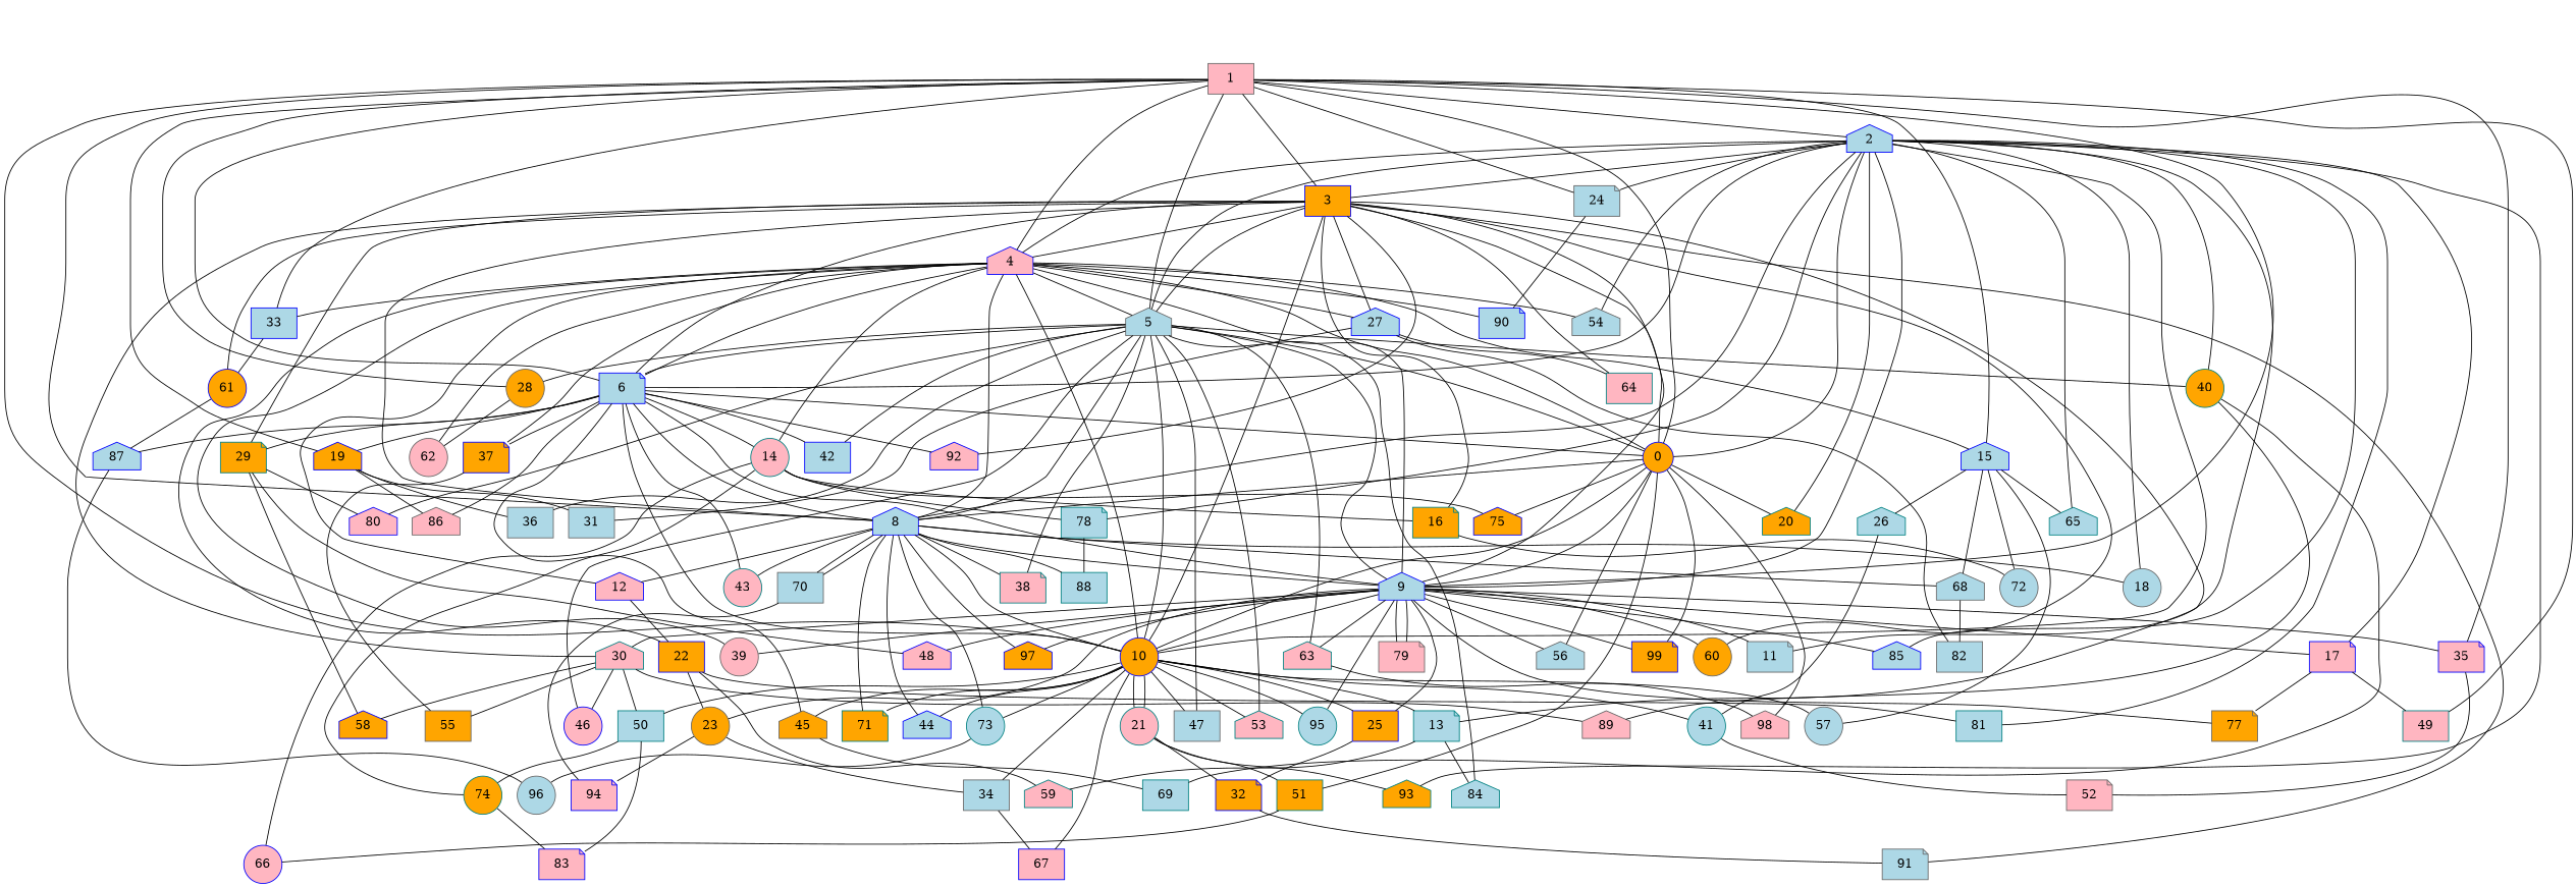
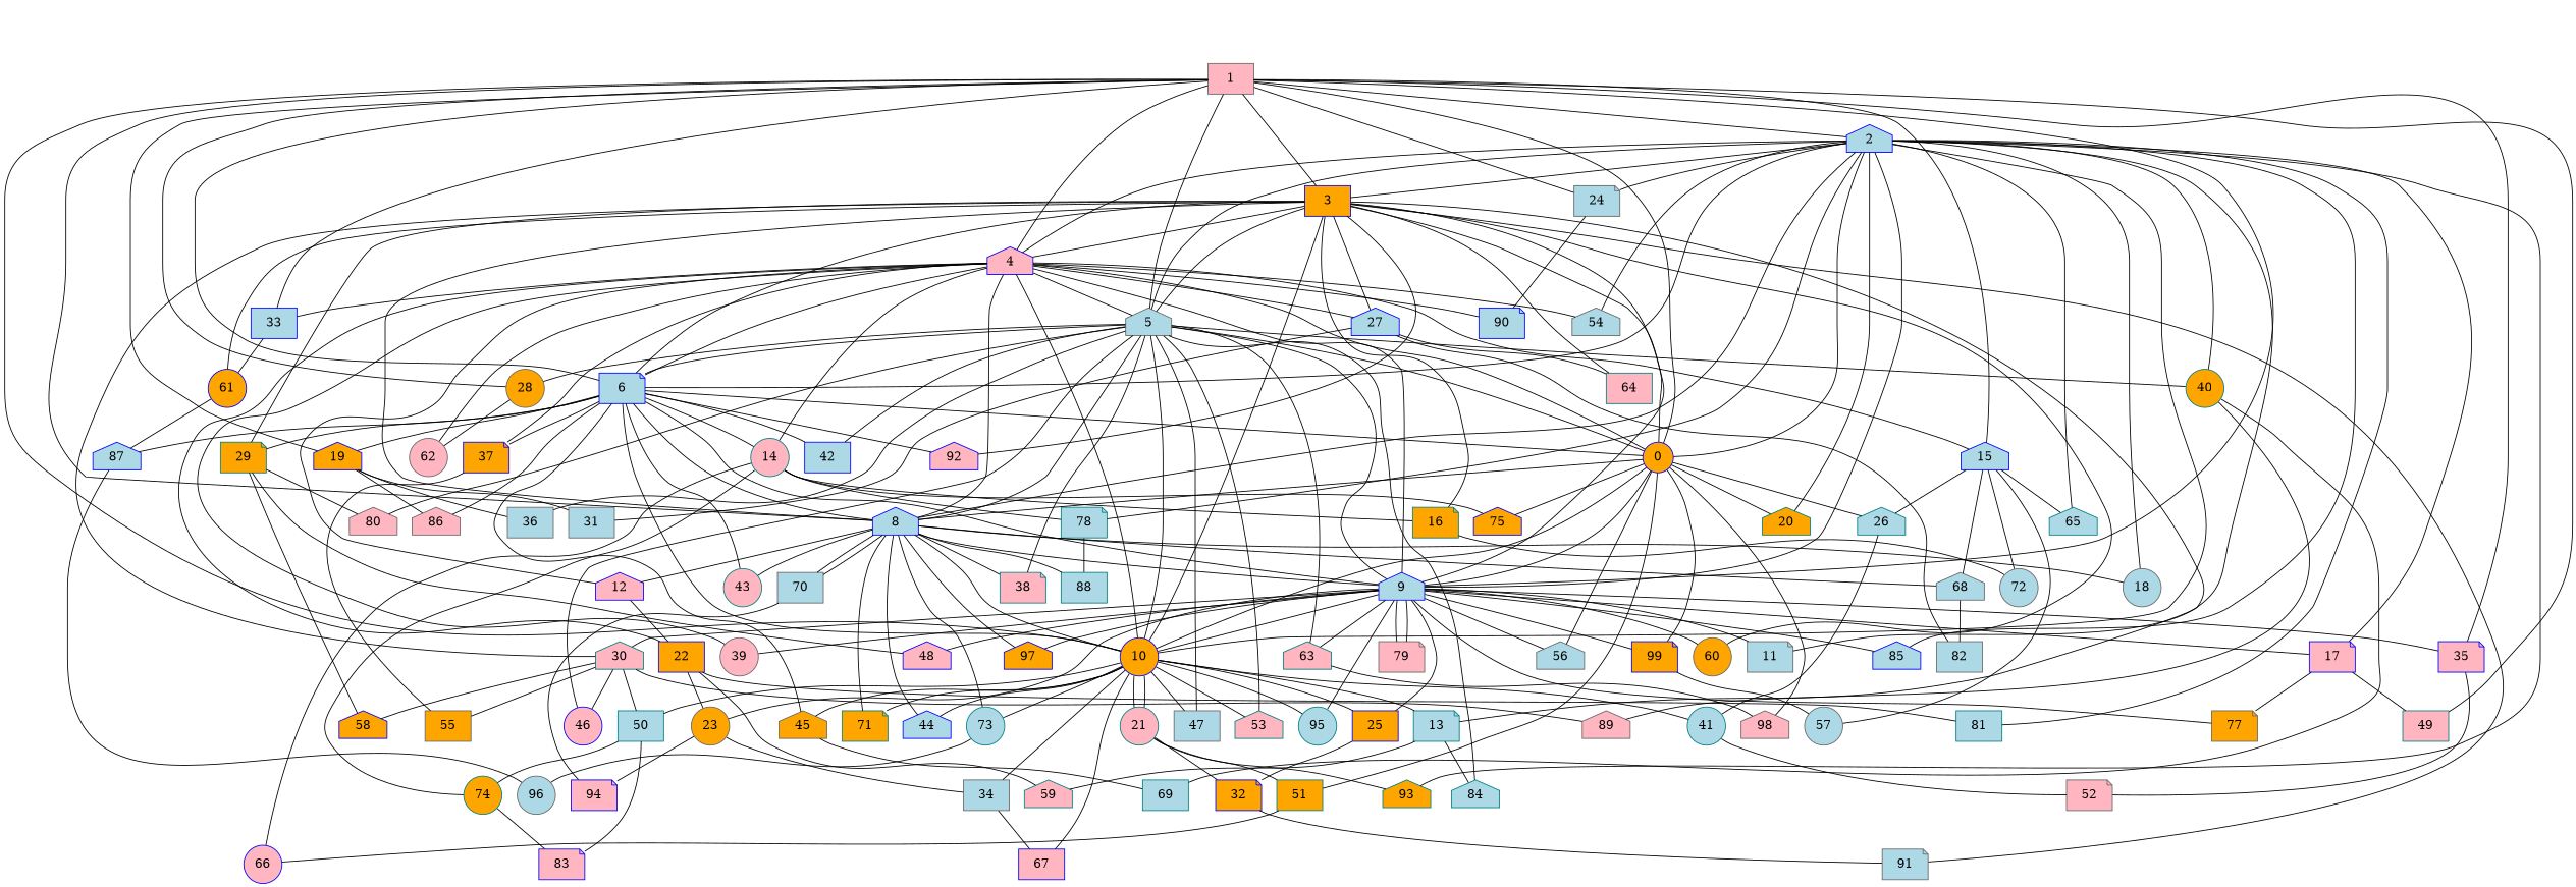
  graph {
    node [color=blue fillcolor=lightblue shape=house style=filled]
    1 [color=gray40 fillcolor=lightpink shape=box]
    2
    3 [fillcolor=orange shape=box]
    4 [fillcolor=lightpink]
    5 [color=gray40]
    6 [shape=note]
    n7 [fillcolor=orange label=0 shape=circle]
    8
    9
    10 [fillcolor=orange shape=circle]
    15
    19 [fillcolor=orange]
    24 [color=gray40 shape=note]
    28 [color=gray40 fillcolor=orange shape=circle]
    33 [shape=box]
    35 [fillcolor=lightpink shape=note]
    49 [color=teal fillcolor=lightpink shape=box]
    11 [color=gray40 shape=note]
    17 [fillcolor=lightpink shape=note]
    18 [color=gray40 shape=circle]
    20 [color=teal fillcolor=orange]
    40 [color=teal fillcolor=orange shape=circle]
    54 [color=gray40]
    65 [color=teal]
    78 [color=teal shape=note]
    81 [color=teal shape=box]
    85
    93 [color=teal fillcolor=orange]
    13 [color=teal shape=note]
    16 [color=teal fillcolor=orange shape=note]
    27
    29 [color=teal fillcolor=orange shape=note]
    30 [color=teal fillcolor=lightpink]
    60 [color=gray40 fillcolor=orange shape=circle]
    61 [fillcolor=orange shape=circle]
    64 [color=teal fillcolor=lightpink shape=box]
    91 [color=gray40 shape=note]
    92 [fillcolor=lightpink]
    12 [fillcolor=lightpink]
    14 [color=teal fillcolor=lightpink shape=circle]
    22 [fillcolor=orange shape=box]
    37 [fillcolor=orange shape=note]
    39 [color=gray40 fillcolor=lightpink shape=circle]
    62 [color=gray40 fillcolor=lightpink shape=circle]
    90 [shape=note]
    36 [color=gray40 shape=box]
    38 [color=teal fillcolor=lightpink shape=note]
    42 [shape=box]
    46 [fillcolor=lightpink shape=circle]
    47 [color=gray40 shape=box]
    53 [color=teal fillcolor=lightpink]
    63 [color=teal fillcolor=lightpink]
-   80 [fillcolor=lightpink]
+   80 [color=gray40 fillcolor=lightpink]
    84 [color=teal]
    43 [color=teal fillcolor=lightpink shape=circle]
    45 [color=gray40 fillcolor=orange]
    86 [color=gray40 fillcolor=lightpink]
    87
    26 [color=teal]
    51 [color=teal fillcolor=orange shape=box]
    56 [color=gray40]
    75 [fillcolor=orange]
    98 [color=gray40 fillcolor=lightpink]
    99 [fillcolor=orange shape=note]
    44
    68 [color=gray40]
    70 [color=gray40 shape=box]
    71 [color=teal fillcolor=orange shape=note]
    73 [color=teal shape=circle]
    88 [color=teal shape=box]
    97 [fillcolor=orange]
    23 [color=gray40 fillcolor=orange shape=circle]
    25 [fillcolor=orange shape=box]
    48 [fillcolor=lightpink]
    77 [color=gray40 fillcolor=orange shape=note]
    79 [color=gray40 fillcolor=lightpink shape=note]
    95 [color=teal shape=circle]
    21 [color=teal fillcolor=lightpink shape=circle]
    34 [color=gray40 shape=box]
    41 [color=teal shape=circle]
    50 [color=teal shape=box]
    57 [color=gray40 shape=circle]
    67 [fillcolor=lightpink shape=box]
    72 [color=gray40 shape=circle]
    31 [color=gray40 shape=box]
    52 [color=gray40 fillcolor=lightpink shape=note]
    89 [color=gray40 fillcolor=lightpink]
    69 [color=teal shape=box]
    59 [color=teal fillcolor=lightpink]
    82 [color=gray40 shape=box]
    58 [fillcolor=orange]
    55 [color=gray40 fillcolor=orange shape=box]
    66 [fillcolor=lightpink shape=circle]
    74 [color=teal fillcolor=orange shape=circle]
    96 [color=gray40 shape=circle]
    94 [fillcolor=lightpink shape=note]
    32 [fillcolor=orange shape=note]
    83 [fillcolor=lightpink shape=note]
    1 -- 2
    1 -- 3
    1 -- 4
    1 -- 5
    1 -- 6
    1 -- n7
    1 -- 8
    1 -- 9
    1 -- 10
    1 -- 15
    1 -- 19
    1 -- 24
    1 -- 28
    1 -- 33
    1 -- 35
    1 -- 49
    2 -- 3
    2 -- 4
    2 -- 5
    2 -- 6
    2 -- n7
    2 -- 8
    2 -- 9
    2 -- 10
    2 -- 24
    2 -- 11
    2 -- 17
    2 -- 18
    2 -- 20
    2 -- 40
    2 -- 54
    2 -- 65
    2 -- 78
    2 -- 81
    2 -- 85
    2 -- 93
    3 -- 4
    3 -- 5
    3 -- 6
    3 -- n7
    3 -- 8
    3 -- 9
    3 -- 10
    3 -- 13
    3 -- 16
    3 -- 27
    3 -- 29
    3 -- 30
    3 -- 60
    3 -- 61
    3 -- 64
    3 -- 91
    3 -- 92
    4 -- 5
    4 -- 6
    4 -- n7
    4 -- 8
    4 -- 9
    4 -- 10
    4 -- 15
    4 -- 33
    4 -- 54
    4 -- 27
    4 -- 12
    4 -- 14
    4 -- 22
    4 -- 37
    4 -- 39
    4 -- 62
    4 -- 90
    5 -- 6
    5 -- n7
    5 -- 8
    5 -- 9
    5 -- 10
    5 -- 28
    5 -- 40
    5 -- 36
    5 -- 38
    5 -- 42
    5 -- 46
    5 -- 47
    5 -- 53
    5 -- 63
    5 -- 80
    5 -- 84
    6 -- n7
    6 -- 8
    6 -- 9
    6 -- 10
    6 -- 19
    6 -- 29
    6 -- 92
    6 -- 14
    6 -- 37
    6 -- 42
    6 -- 43
    6 -- 45
    6 -- 86
    6 -- 87
    n7 -- 8
    n7 -- 9
    n7 -- 10
    n7 -- 20
+   n7 -- 26
    n7 -- 51
    n7 -- 56
    n7 -- 75
    n7 -- 98
    n7 -- 99
    8 -- 9
    8 -- 10
    8 -- 18
    8 -- 12
    8 -- 38
    8 -- 43
    8 -- 44
    8 -- 68
    8 -- 70
    8 -- 70
    8 -- 71
    8 -- 73
    8 -- 88
    8 -- 97
    9 -- 10
    9 -- 35
    9 -- 11
    9 -- 17
    9 -- 85
    9 -- 30
    9 -- 60
    9 -- 39
    9 -- 63
    9 -- 56
    9 -- 99
    9 -- 97
    9 -- 23
    9 -- 25
    9 -- 48
    9 -- 77
    9 -- 79
    9 -- 79
    9 -- 95
    10 -- 13
    10 -- 47
    10 -- 53
    10 -- 45
    10 -- 44
    10 -- 71
    10 -- 73
    10 -- 25
    10 -- 95
    10 -- 21
    10 -- 21
    10 -- 34
    10 -- 41
    10 -- 50
-   10 -- 57
+   99 -- 57
    10 -- 67
    15 -- 65
    15 -- 26
    15 -- 68
    15 -- 57
    15 -- 72
    19 -- 36
    19 -- 86
    19 -- 31
    24 -- 90
    28 -- 62
    33 -- 61
    35 -- 52
    17 -- 49
    17 -- 77
    40 -- 89
    40 -- 69
    78 -- 88
    13 -- 84
    13 -- 59
    16 -- 72
    27 -- 64
    27 -- 31
    27 -- 82
    29 -- 80
    29 -- 48
    29 -- 58
    30 -- 46
    30 -- 50
    30 -- 89
    30 -- 58
    30 -- 55
    61 -- 87
    12 -- 22
    14 -- 78
    14 -- 16
    14 -- 75
    14 -- 66
    14 -- 74
    22 -- 81
    22 -- 23
    22 -- 59
    37 -- 55
    63 -- 98
    45 -- 69
    87 -- 96
    26 -- 41
    51 -- 66
    68 -- 82
    70 -- 94
    73 -- 96
    23 -- 34
    23 -- 94
    25 -- 32
    21 -- 93
    21 -- 51
    21 -- 32
    34 -- 67
    41 -- 52
    50 -- 74
    50 -- 83
    74 -- 83
    32 -- 91
  }
